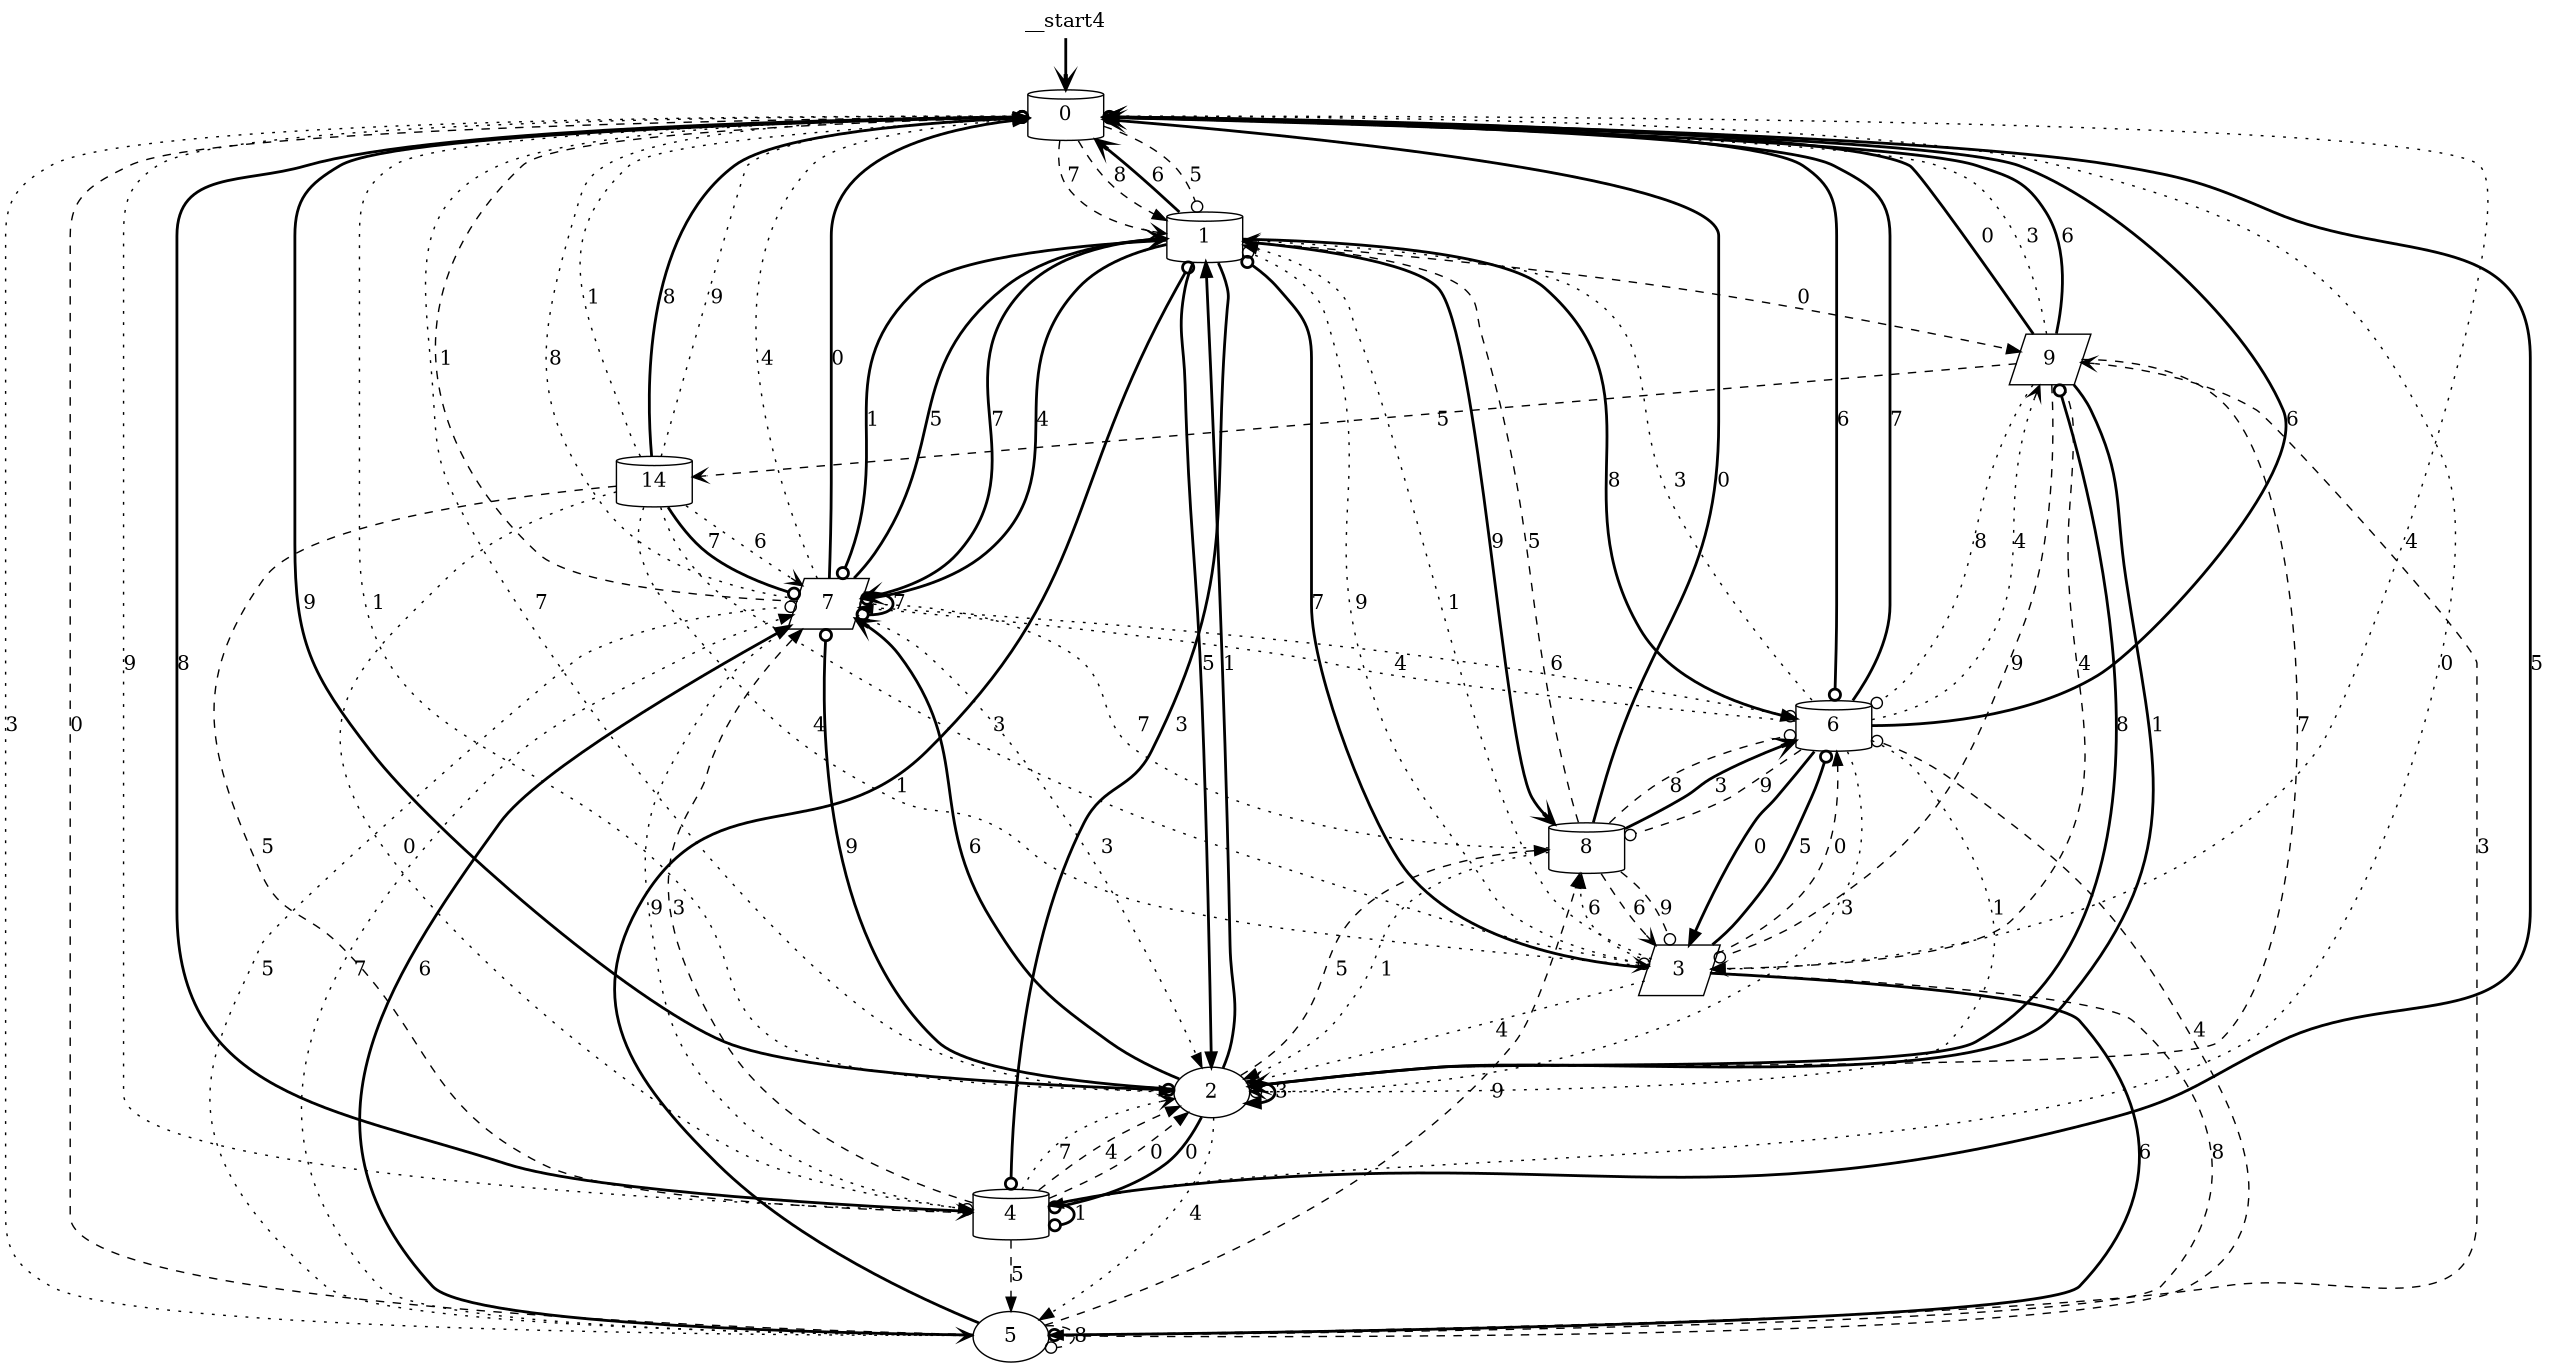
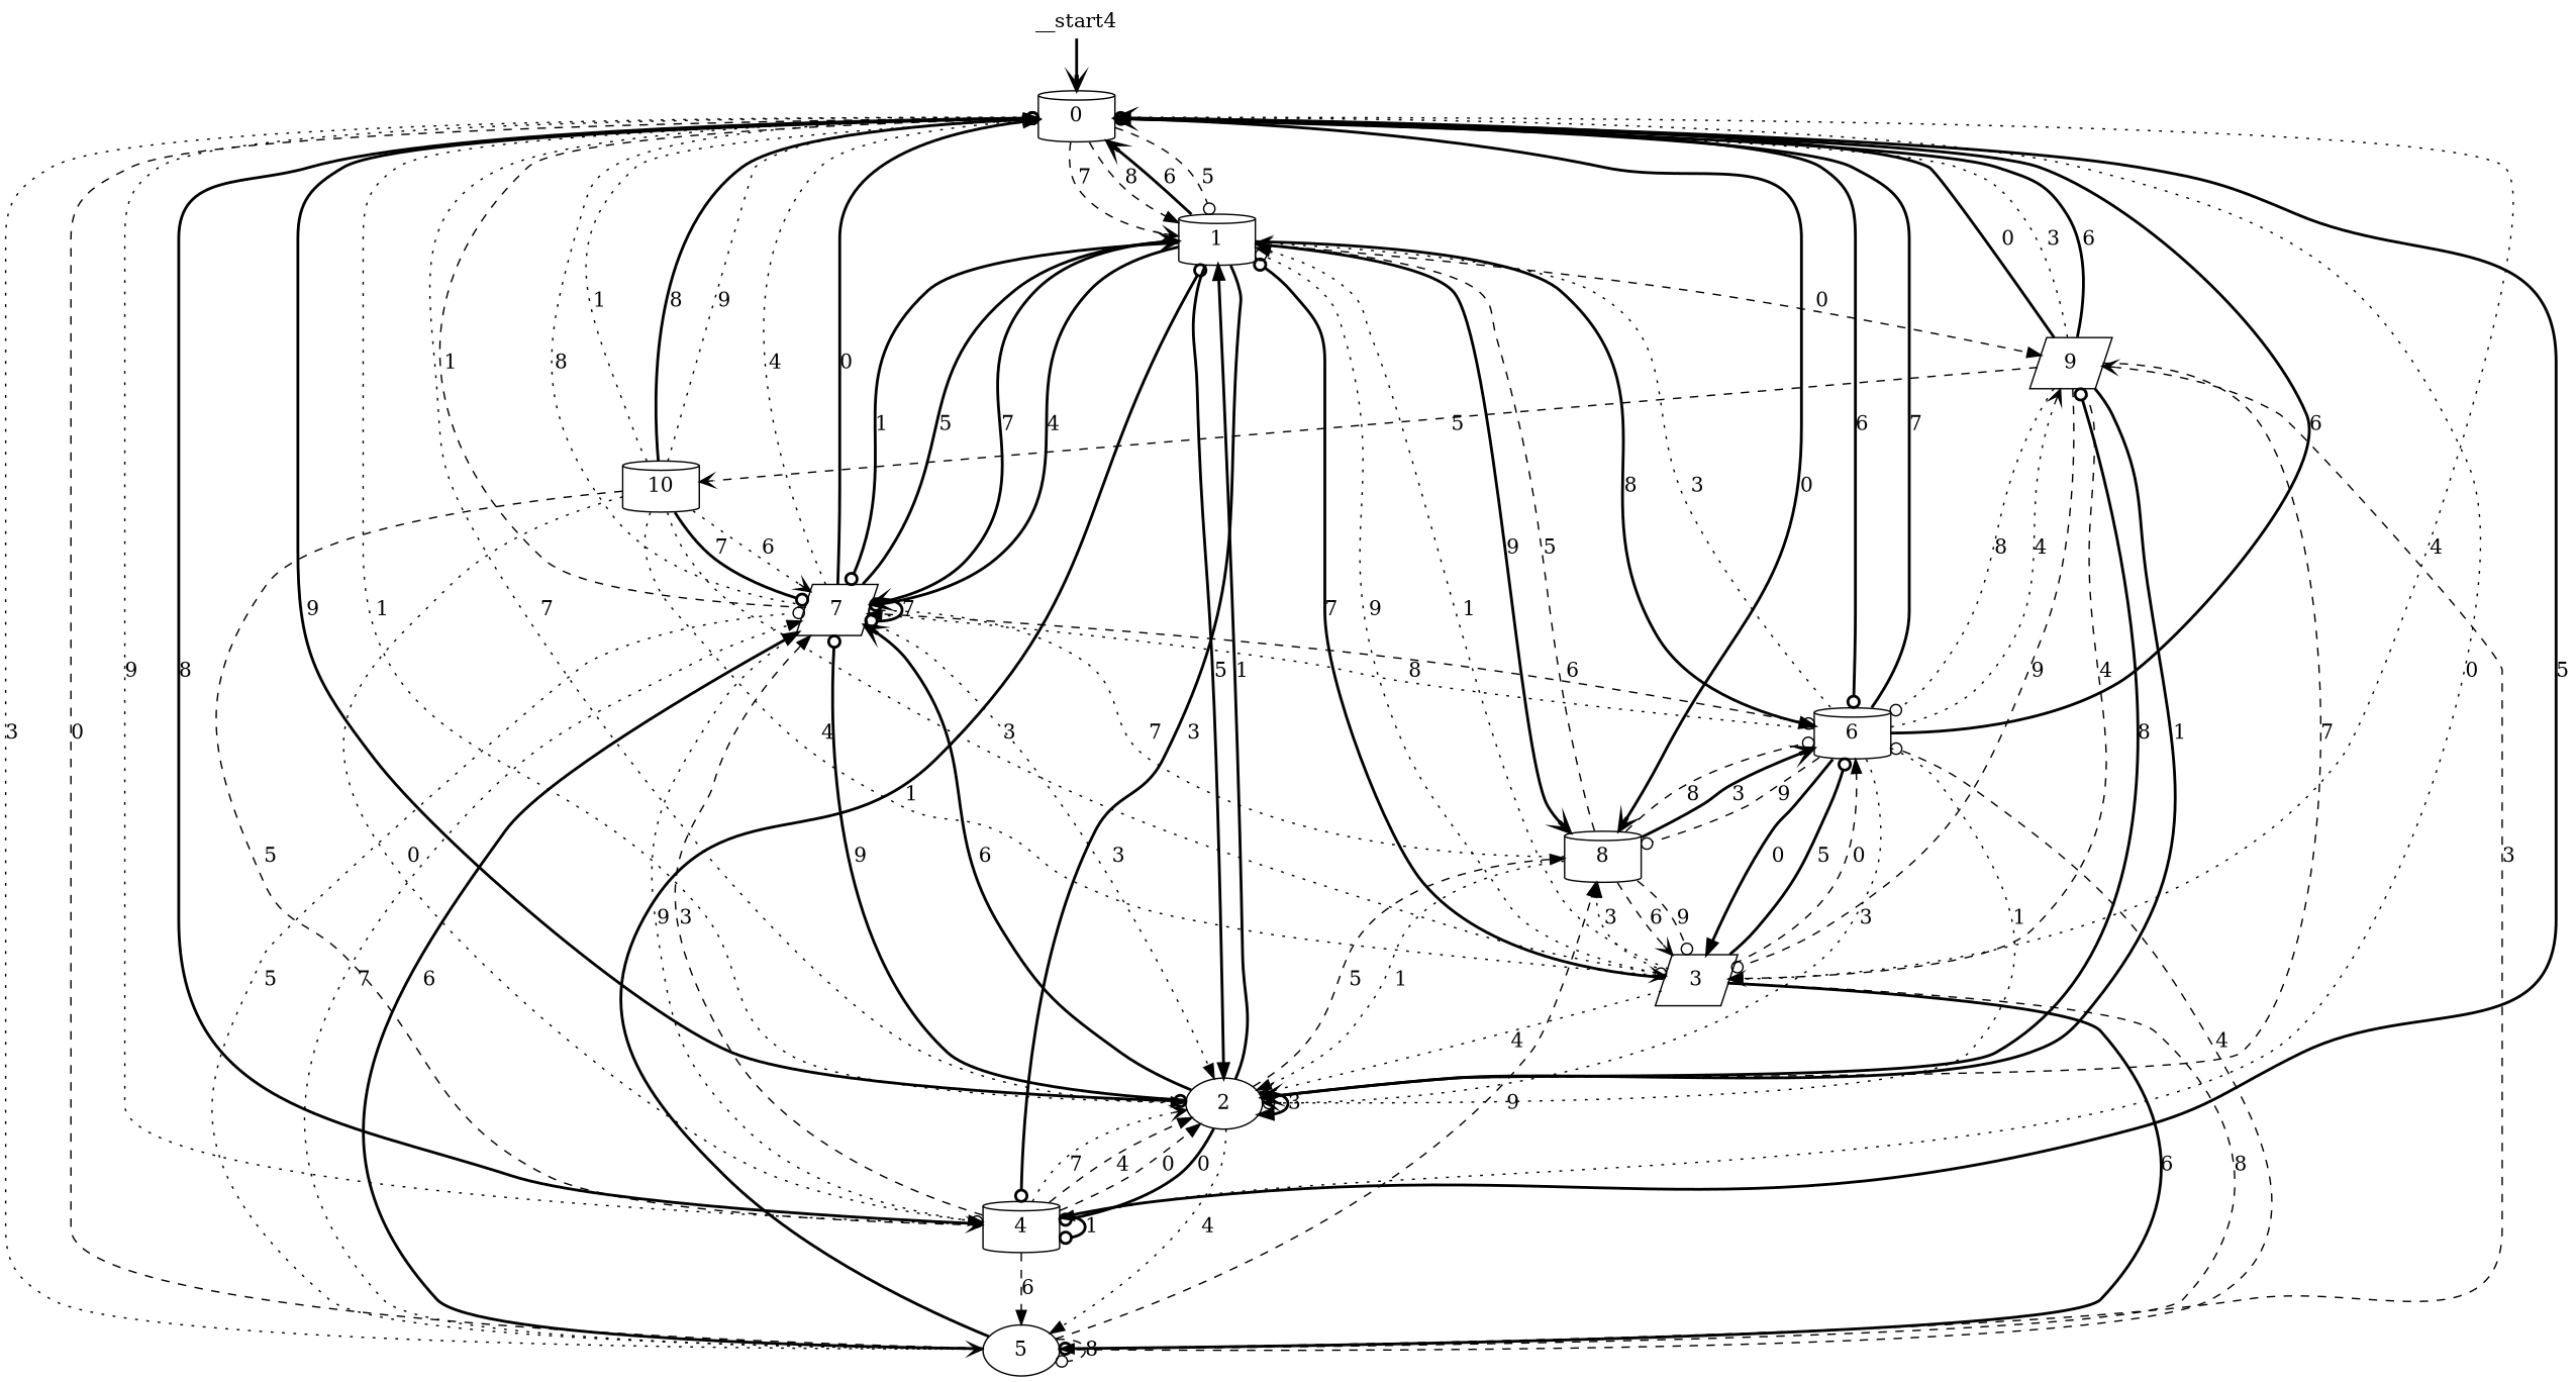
  digraph {
    node [shape=cylinder]
    edge [arrowhead=odot style=bold]
    n1 [label=0]
    n2 [label=1]
    n3 [label=2 shape=ellipse]
    n4 [label=3 shape=parallelogram]
    n5 [label=4]
    n6 [label=5 shape=ellipse]
    n7 [label=6]
    n8 [label=7 shape=parallelogram]
    n9 [label=8]
    n10 [label=9 shape=parallelogram]
-   n11 [label=14]
+   n11 [label=10]
    n12 [height=0 label=__start4 shape=none width=0]
    n1 -> n2 [label=5 style=dashed]
    n1 -> n2 [arrowhead=vee label=7 style=dashed]
    n1 -> n2 [arrowhead=normal label=8 style=dashed]
    n1 -> n3 [label=9]
    n1 -> n3 [arrowhead=normal label=1 style=dotted]
    n1 -> n4 [arrowhead=normal label=4 style=dotted]
    n1 -> n5 [arrowhead=normal label=0 style=dotted]
    n1 -> n6 [arrowhead=vee label=3 style=dotted]
    n1 -> n7 [label=6]
    n2 -> n1 [arrowhead=vee label=6]
    n2 -> n3 [arrowhead=normal label=5]
    n2 -> n5 [label=3]
    n2 -> n7 [arrowhead=normal label=8]
    n2 -> n8 [arrowhead=vee label=7]
    n2 -> n8 [label=4]
    n2 -> n8 [label=1]
    n2 -> n9 [arrowhead=vee label=9]
    n2 -> n10 [arrowhead=normal label=0 style=dashed]
    n3 -> n1 [label=7 style=dotted]
    n3 -> n2 [arrowhead=normal label=1]
    n3 -> n3 [arrowhead=normal label=3]
    n3 -> n5 [label=0]
    n3 -> n6 [arrowhead=normal label=4 style=dotted]
    n3 -> n8 [label=9]
    n3 -> n8 [arrowhead=vee label=6]
    n3 -> n9 [arrowhead=normal label=5 style=dashed]
    n3 -> n10 [label=8]
    n4 -> n2 [label=7]
    n4 -> n2 [label=9 style=dotted]
    n4 -> n2 [arrowhead=normal label=1 style=dotted]
    n4 -> n3 [arrowhead=vee label=4 style=dotted]
    n4 -> n6 [arrowhead=normal label=8 style=dashed]
    n4 -> n6 [label=6]
    n4 -> n7 [label=5]
    n4 -> n7 [arrowhead=normal label=0 style=dashed]
-   n4 -> n9 [arrowhead=normal label=6 style=dotted]
+   n4 -> n9 [arrowhead=normal label=3 style=dotted]
    n5 -> n1 [arrowhead=normal label=5]
    n5 -> n1 [label=9 style=dotted]
    n5 -> n1 [label=8]
    n5 -> n3 [arrowhead=vee label=7 style=dotted]
    n5 -> n3 [arrowhead=normal label=4 style=dashed]
    n5 -> n3 [arrowhead=normal label=0 style=dashed]
    n5 -> n5 [label=1]
-   n5 -> n6 [arrowhead=normal label=5 style=dashed]
+   n5 -> n6 [arrowhead=normal label=6 style=dashed]
    n5 -> n8 [arrowhead=normal label=3 style=dashed]
    n6 -> n1 [arrowhead=normal label=0 style=dashed]
    n6 -> n2 [label=1]
    n6 -> n6 [label=8 style=dashed]
    n6 -> n7 [label=4 style=dashed]
    n6 -> n8 [label=5 style=dotted]
    n6 -> n8 [arrowhead=normal label=7 style=dotted]
    n6 -> n8 [arrowhead=normal label=6]
    n6 -> n9 [arrowhead=normal label=9 style=dashed]
    n6 -> n10 [arrowhead=vee label=3 style=dashed]
    n7 -> n1 [arrowhead=vee label=7]
    n7 -> n1 [arrowhead=vee label=6]
    n7 -> n2 [arrowhead=vee label=3 style=dotted]
    n7 -> n3 [arrowhead=vee label=1 style=dotted]
    n7 -> n3 [label=3 style=dotted]
    n7 -> n4 [arrowhead=normal label=0]
-   n7 -> n8 [arrowhead=normal label=4 style=dotted]
+   n7 -> n8 [arrowhead=normal label=8 style=dotted]
    n7 -> n9 [label=9 style=dashed]
    n7 -> n10 [arrowhead=vee label=4 style=dotted]
    n8 -> n1 [arrowhead=normal label=4 style=dotted]
    n8 -> n1 [arrowhead=normal label=0]
    n8 -> n1 [label=1 style=dashed]
    n8 -> n1 [label=8 style=dotted]
    n8 -> n2 [arrowhead=vee label=5]
    n8 -> n3 [arrowhead=normal label=3 style=dotted]
    n8 -> n5 [label=9 style=dotted]
-   n8 -> n7 [label=6 style=dotted]
+   n8 -> n7 [label=6 style=dashed]
    n8 -> n8 [label=7]
-   n9 -> n1 [arrowhead=vee label=0]
+   n1 -> n9 [arrowhead=vee label=0]
    n9 -> n2 [arrowhead=vee label=5 style=dashed]
    n9 -> n3 [arrowhead=normal label=1 style=dotted]
    n9 -> n4 [label=9 style=dashed]
    n9 -> n4 [arrowhead=vee label=6 style=dashed]
    n9 -> n7 [label=8 style=dashed]
    n9 -> n7 [arrowhead=vee label=3]
    n9 -> n8 [label=7 style=dotted]
    n10 -> n1 [label=0]
    n10 -> n1 [label=3 style=dotted]
    n10 -> n1 [label=6]
    n10 -> n3 [label=7 style=dashed]
    n10 -> n3 [arrowhead=vee label=1]
    n10 -> n4 [label=9 style=dashed]
    n10 -> n4 [arrowhead=vee label=4 style=dashed]
    n10 -> n7 [label=8 style=dotted]
    n10 -> n11 [arrowhead=vee label=5 style=dashed]
    n11 -> n1 [label=9 style=dotted]
    n11 -> n1 [arrowhead=normal label=1 style=dotted]
    n11 -> n1 [arrowhead=normal label=8]
    n11 -> n4 [arrowhead=vee label=4 style=dotted]
    n11 -> n4 [label=3 style=dotted]
    n11 -> n5 [arrowhead=vee label=5 style=dashed]
    n11 -> n5 [arrowhead=normal label=0 style=dotted]
    n11 -> n8 [label=7]
    n11 -> n8 [arrowhead=vee label=6 style=dotted]
    n12 -> n1 [arrowhead=vee]
  }
